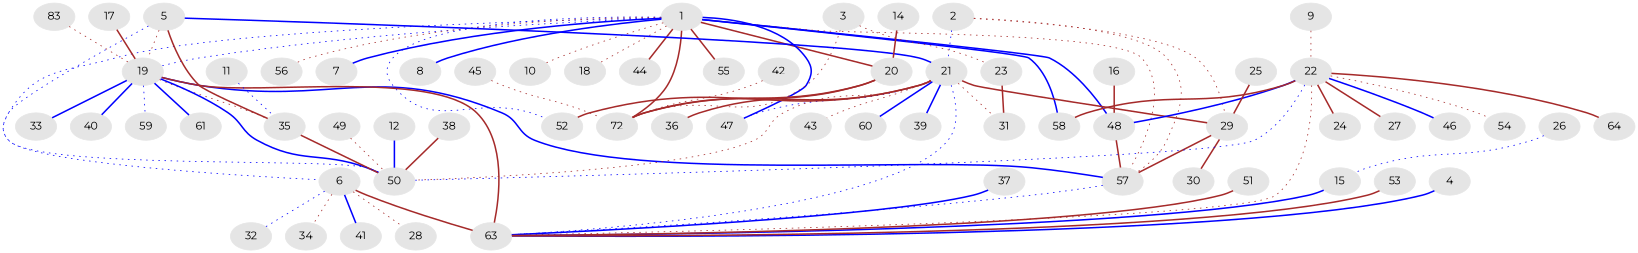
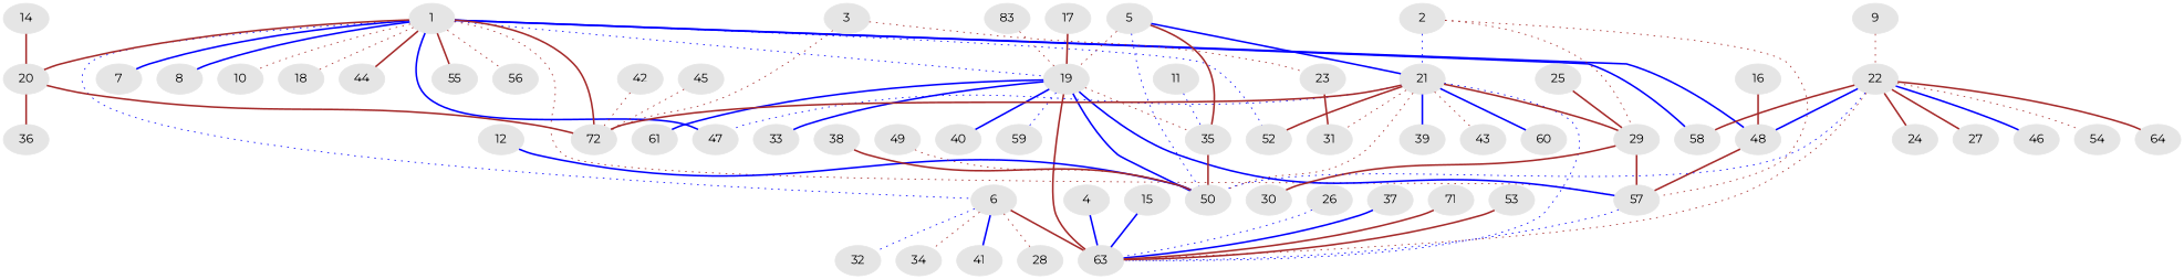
  graph {
    fontname=Montserrat
    node [color=gray90 fontname=Montserrat style=filled]
    edge [color=brown fontname=Montserrat style=bold weight=1.0]
    1
    6
    7
    8
    10
    18
    19
    20
    44
    47
    48
    52
    55
    56
    57
    58
    n17 [label=72]
    63
    28
    32
    34
    41
    35
    50
    33
    40
    59
    61
    36
    2
    21
    29
    39
    43
    60
    31
    30
    3
    23
    4
    5
    9
    22
    24
    27
    46
    54
    64
    11
    12
    n51 [label=83]
    14
    15
    16
    17
    25
    26
    37
    38
    42
    45
    49
-   51
+   51 [label=71]
    53
    1 -- 6 [color=blue style=dotted]
    1 -- 7 [color=blue]
    1 -- 8 [color=blue]
    1 -- 10 [style=dotted]
    1 -- 18 [style=dotted]
    1 -- 19 [color=blue style=dotted]
    1 -- 20 [weight=4.0]
    1 -- 44
    1 -- 47 [color=blue]
    1 -- 48 [color=blue]
    1 -- 52 [color=blue style=dotted]
    1 -- 55
    1 -- 56 [style=dotted]
    1 -- 57 [style=dotted]
    1 -- 58 [color=blue]
    1 -- n17 [weight=4.0]
    6 -- 63 [weight=8.0]
    6 -- 28 [style=dotted]
    6 -- 32 [color=blue style=dotted]
    6 -- 34 [style=dotted]
    6 -- 41 [color=blue]
    19 -- 57 [color=blue]
    19 -- 63
    19 -- 35 [style=dotted]
    19 -- 50 [color=blue weight=3.0]
    19 -- 33 [color=blue]
    19 -- 40 [color=blue]
    19 -- 59 [color=blue style=dotted]
    19 -- 61 [color=blue]
    20 -- n17
    20 -- 36
    48 -- 57
    57 -- 63 [color=blue style=dotted]
    35 -- 50 [weight=3.0]
    2 -- 57 [style=dotted]
    2 -- 21 [color=blue style=dotted weight=3.0]
    2 -- 29 [style=dotted]
    21 -- 47 [color=blue style=dotted]
    21 -- 52
    21 -- n17
    21 -- 63 [color=blue style=dotted]
    21 -- 50 [style=dotted]
    21 -- 29 [weight=3.0]
    21 -- 39 [color=blue]
    21 -- 43 [style=dotted]
    21 -- 60 [color=blue]
    21 -- 31 [style=dotted weight=3.0]
    29 -- 57
    29 -- 30
    3 -- n17 [style=dotted]
    3 -- 23 [style=dotted]
    23 -- 31
    4 -- 63 [color=blue]
    5 -- 19 [style=dotted]
    5 -- 35
    5 -- 50 [color=blue style=dotted weight=3.0]
    5 -- 21 [color=blue]
    9 -- 22 [style=dotted]
    22 -- 48 [color=blue weight=5.0]
    22 -- 58
    22 -- 63 [style=dotted]
    22 -- 50 [color=blue style=dotted]
    22 -- 24
    22 -- 27
    22 -- 46 [color=blue]
    22 -- 54 [style=dotted]
    22 -- 64
    11 -- 35 [color=blue style=dotted]
    12 -- 50 [color=blue]
    n51 -- 19 [style=dotted]
    14 -- 20
    15 -- 63 [color=blue]
    16 -- 48
    17 -- 19
    25 -- 29
-   26 -- 15 [color=blue style=dotted]
+   26 -- 63 [color=blue style=dotted]
    37 -- 63 [color=blue]
    38 -- 50
    42 -- n17 [style=dotted]
    45 -- n17 [style=dotted]
    49 -- 50 [style=dotted]
    51 -- 63
    53 -- 63
  }
